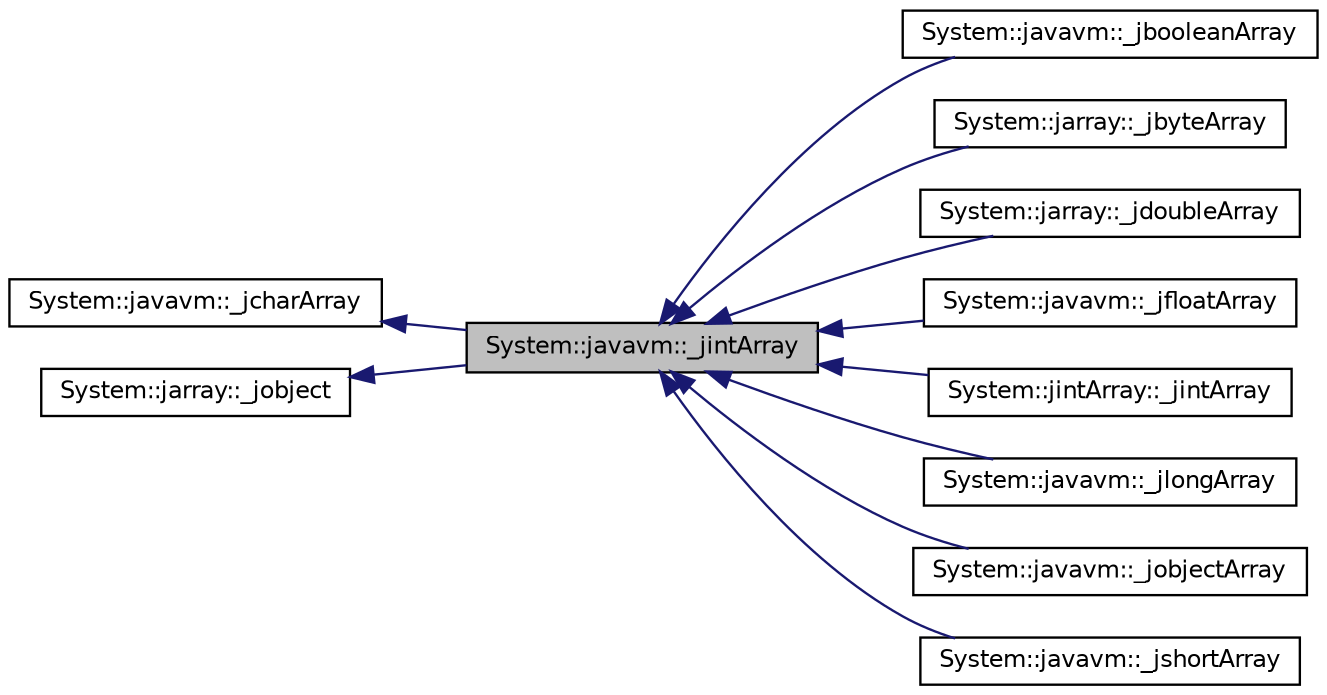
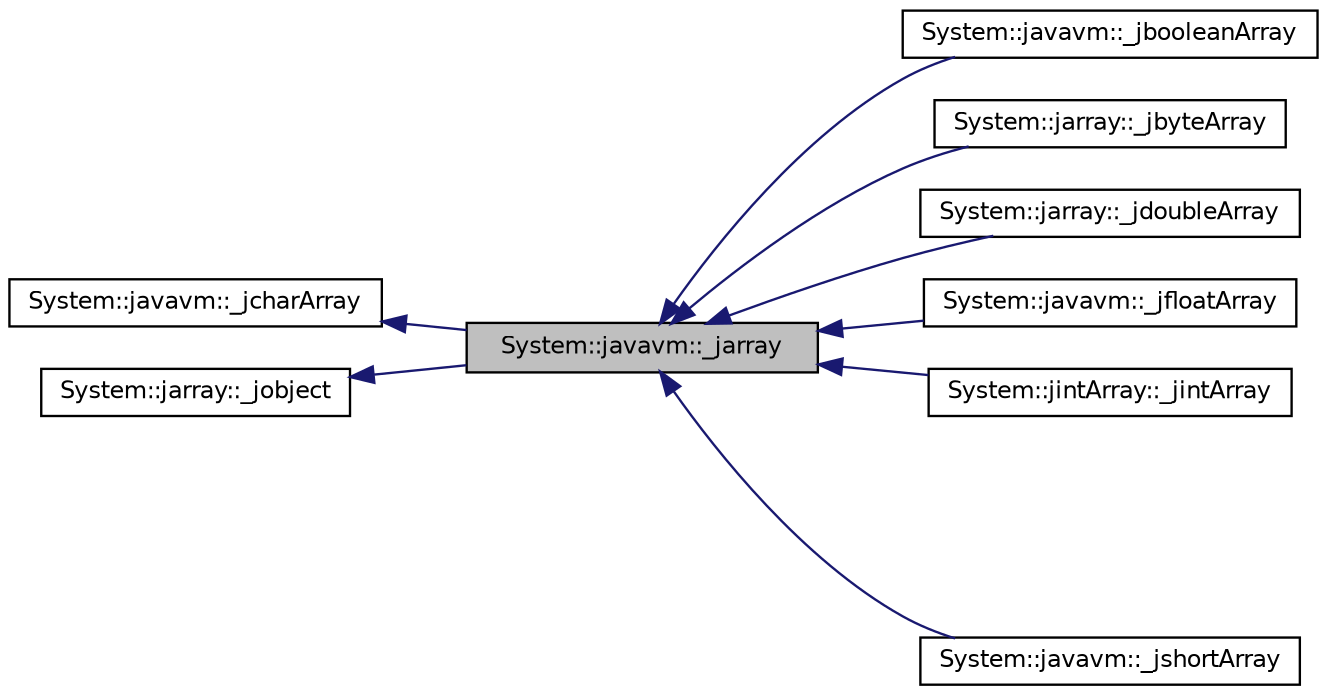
  digraph {
    rankdir=LR
    node [color=black fillcolor=white fontname=Helvetica fontsize=10 shape=record style=filled]
    edge [color=midnightblue dir=back fontname=Helvetica fontsize=10 labelfontname=Helvetica labelfontsize=10 style=solid]
-   n1 [fillcolor=grey75 fontcolor=black height=0.2 label="System::javavm::_jintArray" width=0.4]
+   n1 [fillcolor=grey75 fontcolor=black height=0.2 label="System::javavm::_jarray" width=0.4]
    n2 [height=0.2 label="System::javavm::_jbooleanArray" width=0.4]
    n3 [height=0.2 label="System::jarray::_jbyteArray" width=0.4]
    n4 [height=0.2 label="System::jarray::_jdoubleArray" width=0.4]
    n5 [height=0.2 label="System::javavm::_jfloatArray" width=0.4]
    n6 [height=0.2 label="System::jintArray::_jintArray" width=0.4]
-   n7 [height=0.2 label="System::javavm::_jlongArray" width=0.4]
-   n8 [height=0.2 label="System::javavm::_jobjectArray" width=0.4]
    n9 [height=0.2 label="System::javavm::_jshortArray" width=0.4]
    n10 [height=0.2 label="System::javavm::_jcharArray" width=0.4]
    n11 [height=0.2 label="System::jarray::_jobject" width=0.4]
    n1 -> n2
    n1 -> n3
    n1 -> n4
    n1 -> n5
    n1 -> n6
-   n1 -> n7
-   n1 -> n8
    n1 -> n9
    n10 -> n1
    n11 -> n1
  }
